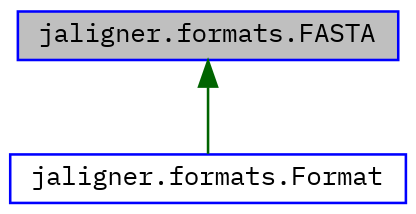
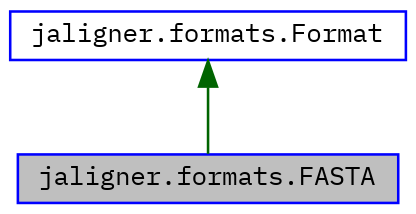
  digraph {
    fontname="IBM Plex Mono"
    node [color=blue fontname="IBM Plex Mono" fontsize=10 shape=record style=filled]
    n1 [fillcolor=grey75 fontcolor=black height=0.2 label="jaligner.formats.FASTA" width=0.4]
    n2 [fillcolor=white height=0.2 label="jaligner.formats.Format" width=0.4]
-   n1 -> n2 [color=darkgreen dir=back fontname="IBM Plex Mono" fontsize=10 labelfontname=Helvetica labelfontsize=10 style=solid]
+   n2 -> n1 [color=darkgreen dir=back fontname="IBM Plex Mono" fontsize=10 labelfontname=Helvetica labelfontsize=10 style=solid]
  }
